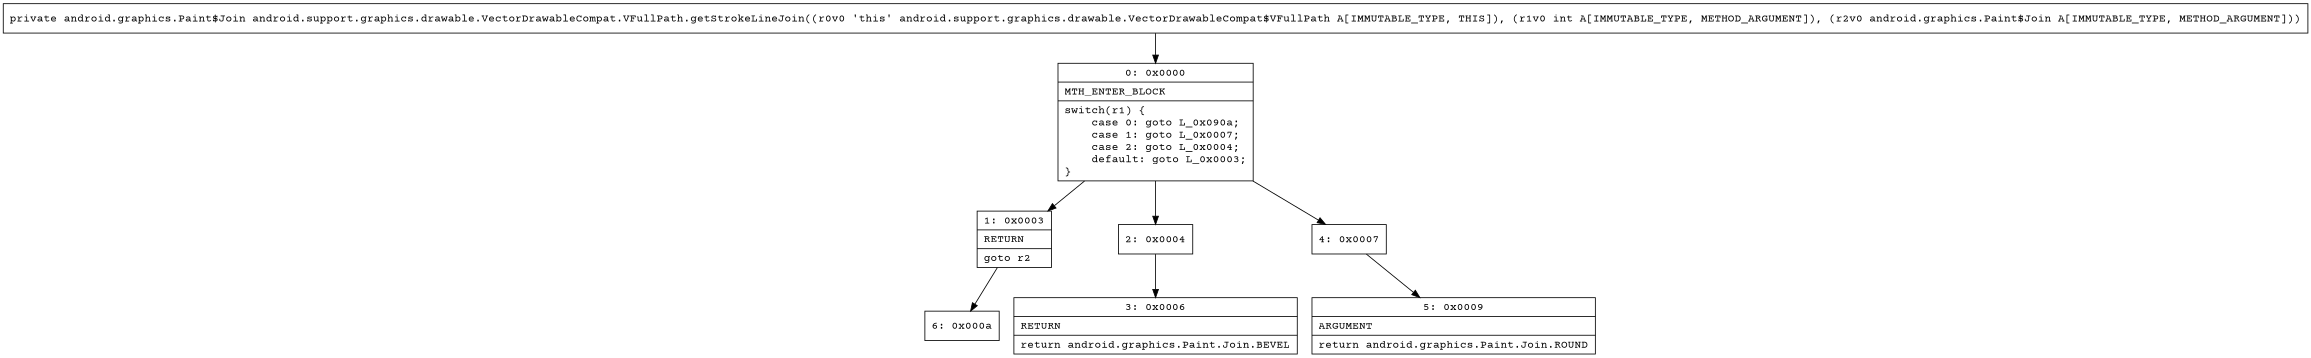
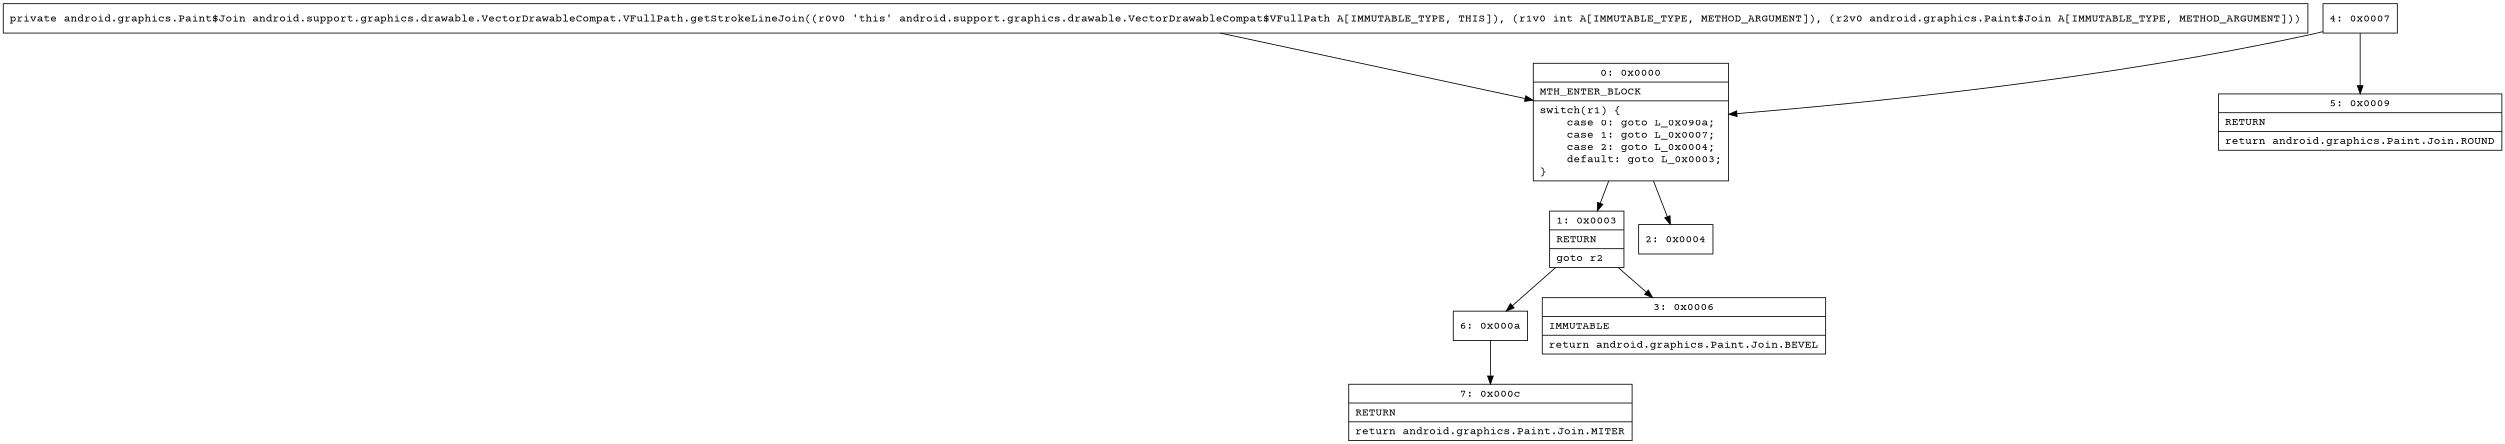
  digraph {
    fontname="Courier Prime"
    node [fontname="Courier Prime" shape=record]
    edge [fontname="Courier Prime"]
    n1 [label="{0\:\ 0x0000|MTH_ENTER_BLOCK\l|switch(r1) \{\l    case 0: goto L_0x090a;\l    case 1: goto L_0x0007;\l    case 2: goto L_0x0004;\l    default: goto L_0x0003;\l\}\l}"]
    n2 [label="{1\:\ 0x0003|RETURN\l|goto r2\l}"]
    n3 [label="{2\:\ 0x0004}"]
    n4 [label="{4\:\ 0x0007}"]
    n5 [label="{6\:\ 0x000a}"]
-   n6 [label="{3\:\ 0x0006|RETURN\l|return android.graphics.Paint.Join.BEVEL\l}"]
-   n7 [label="{5\:\ 0x0009|ARGUMENT\l|return android.graphics.Paint.Join.ROUND\l}"]
+   n6 [label="{3\:\ 0x0006|IMMUTABLE\l|return android.graphics.Paint.Join.BEVEL\l}"]
+   n7 [label="{5\:\ 0x0009|RETURN\l|return android.graphics.Paint.Join.ROUND\l}"]
+   n8 [label="{7\:\ 0x000c|RETURN\l|return android.graphics.Paint.Join.MITER\l}"]
    n9 [label="{private android.graphics.Paint$Join android.support.graphics.drawable.VectorDrawableCompat.VFullPath.getStrokeLineJoin((r0v0 'this' android.support.graphics.drawable.VectorDrawableCompat$VFullPath A[IMMUTABLE_TYPE, THIS]), (r1v0 int A[IMMUTABLE_TYPE, METHOD_ARGUMENT]), (r2v0 android.graphics.Paint$Join A[IMMUTABLE_TYPE, METHOD_ARGUMENT])) }"]
    n1 -> n2
    n1 -> n3
-   n1 -> n4
+   n4 -> n1
    n2 -> n5
-   n3 -> n6
+   n2 -> n6
    n4 -> n7
+   n5 -> n8
    n9 -> n1
  }
